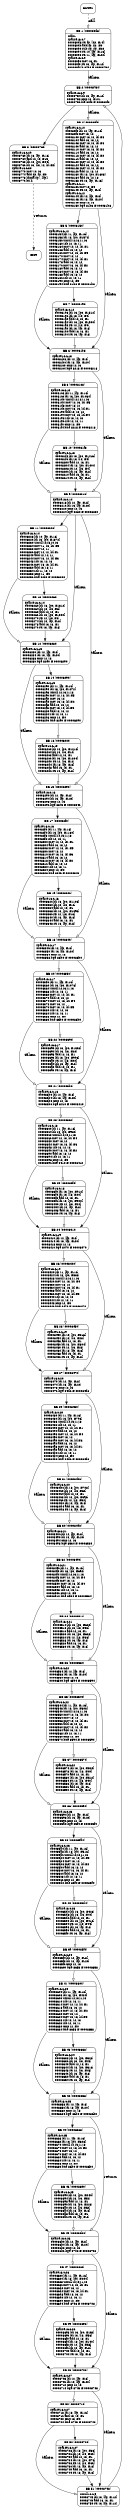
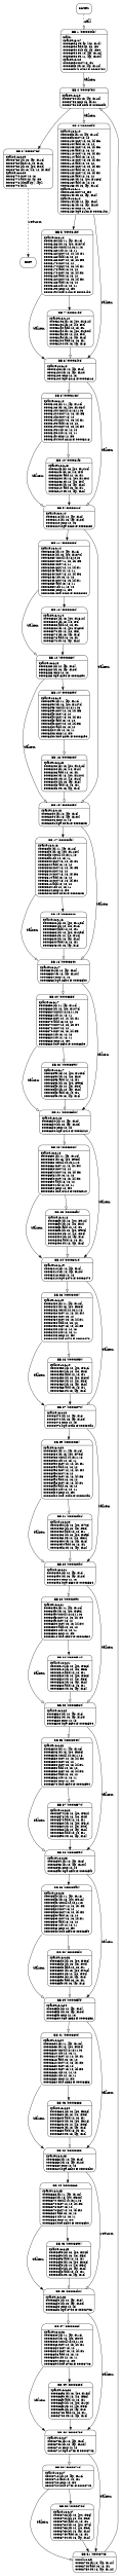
  digraph {
    node [fontsize=10 labeljust=l shape=Mrecord]
    edge [arrowhead=onormal weight=4]
    n1 [label=ENTRY]
    n2 [label="{BB 1 (000080d8) | main:\lsparse16.c:7\l000080d8    str fp, [sp, #-4]!\l000080dc    add fp, sp, #0\l000080e0    sub sp, sp, #20\l000080e4    str r0, [fp, #-16]\l000080e8    str r1, [fp, #-20]\lsparse16.c:9\l000080ec    mov r3, #1\l000080f0    str r3, [fp, #-12]\l000080f4    b 8754    # 00008754\l }"]
    n3 [label="{BB 2 (00008754) | sparse16.c:9\l00008754    ldr r3, [fp, #-12]\l00008758    cmp r3, #101\l0000875c    ble 80f8    # 000080f8\l }"]
    n4 [label="{BB 3 (00008760) | sparse16.c:29\l00008760    ldr r3, [fp, #-16]\l00008764    and r2, r3, #15\l00008768    ldr r3, [pc, #24]\l0000876c    ldr r3, [r3, r2, lsl #2]\lsparse16.c:30\l00008770    mov r0, r3\l00008774    add sp, fp, #0\l00008778    ldmia sp!, \{fp\}\l0000877c    bx lr\l }"]
    n5 [label="{BB 4 (000080f8) | sparse16.c:10\l000080f8    ldr r2, [fp, #-16]\l000080fc    mov r3, r2\l00008100    mov r3, r3, lsl #6\l00008104    add r3, r3, r2\l00008108    mov r3, r3, lsl #6\l0000810c    add r3, r3, r2\l00008110    mov r3, r3, lsl #2\l00008114    add r3, r3, r2\l00008118    mov r3, r3, lsl #2\l0000811c    add r3, r3, r2\l00008120    mov r2, r3, lsl #2\l00008124    add r3, r3, r2\l00008128    mov r2, r3, lsl #2\l0000812c    add r2, r3, r2\l00008130    ldr r3, [pc, #1608]\l00008134    add r3, r2, r3\l00008138    str r3, [fp, #-16]\lsparse16.c:11\l0000813c    mov r3, #0\l00008140    str r3, [fp, #-8]\lsparse16.c:12\l00008144    ldr r2, [fp, #-8]\l00008148    ldr r3, [fp, #-20]\l0000814c    cmp r2, r3\l00008150    bge 81b8    # 000081b8\l }"]
    n6 [label=EXIT]
    n7 [label="{BB 5 (00008154) | sparse16.c:12\l00008154    ldr r1, [fp, #-16]\l00008158    ldr r3, [pc, #1572]\l0000815c    umull r2,r3,r1,r3\l00008160    rsb r2, r3, r1\l00008164    mov r2, r2, lsr #1\l00008168    add r3, r3, r2\l0000816c    mov r2, r3, lsr #5\l00008170    mov r3, r2\l00008174    mov r3, r3, lsl #1\l00008178    add r3, r3, r2\l0000817c    mov r3, r3, lsl #2\l00008180    add r3, r3, r2\l00008184    mov r3, r3, lsl #2\l00008188    add r3, r3, r2\l0000818c    rsb r2, r3, r1\l00008190    cmp r2, #0\l00008194    bne 81b8    # 000081b8\l }"]
    n8 [label="{BB 6 (000081b8) | sparse16.c:13\l000081b8    ldr r2, [fp, #-8]\l000081bc    ldr r3, [fp, #-20]\l000081c0    cmp r2, r3\l000081c4    bge 8218    # 00008218\l }"]
    n9 [label="{BB 7 (00008198) | sparse16.c:12\l00008198    ldr r3, [pc, #1512]\l0000819c    ldr r3, [r3, #0]\l000081a0    add r2, r3, #1\l000081a4    ldr r3, [pc, #1500]\l000081a8    str r2, [r3, #0]\l000081ac    ldr r3, [fp, #-8]\l000081b0    add r3, r3, #1\l000081b4    str r3, [fp, #-8]\l }"]
    n10 [label="{BB 8 (000081c8) | sparse16.c:13\l000081c8    ldr r1, [fp, #-16]\l000081cc    ldr r3, [pc, #1464]\l000081d0    umull r2,r3,r1,r3\l000081d4    mov r2, r3, lsr #5\l000081d8    mov r3, r2\l000081dc    mov r3, r3, lsl #1\l000081e0    add r3, r3, r2\l000081e4    mov r3, r3, lsl #4\l000081e8    rsb r3, r2, r3\l000081ec    rsb r2, r3, r1\l000081f0    cmp r2, #0\l000081f4    bne 8218    # 00008218\l }"]
    n11 [label="{BB 9 (00008218) | sparse16.c:14\l00008218    ldr r2, [fp, #-8]\l0000821c    ldr r3, [fp, #-20]\l00008220    cmp r2, r3\l00008224    bge 8280    # 00008280\l }"]
    n12 [label="{BB 10 (000081f8) | sparse16.c:13\l000081f8    ldr r3, [pc, #1416]\l000081fc    ldr r3, [r3, #4]\l00008200    add r2, r3, #1\l00008204    ldr r3, [pc, #1404]\l00008208    str r2, [r3, #4]\l0000820c    ldr r3, [fp, #-8]\l00008210    add r3, r3, #1\l00008214    str r3, [fp, #-8]\l }"]
    n13 [label="{BB 11 (00008228) | sparse16.c:14\l00008228    ldr r0, [fp, #-16]\l0000822c    ldr r3, [pc, #1372]\l00008230    umull r2,r3,r0,r3\l00008234    mov r1, r3, lsr #3\l00008238    mov r2, r1\l0000823c    mov r2, r2, lsl #1\l00008240    add r2, r2, r1\l00008244    mov r3, r2, lsl #3\l00008248    rsb r3, r2, r3\l0000824c    mov r3, r3, lsl #1\l00008250    add r3, r3, r1\l00008254    rsb r1, r3, r0\l00008258    cmp r1, #0\l0000825c    bne 8280    # 00008280\l }"]
    n14 [label="{BB 12 (00008280) | sparse16.c:15\l00008280    ldr r2, [fp, #-8]\l00008284    ldr r3, [fp, #-20]\l00008288    cmp r2, r3\l0000828c    bge 82e0    # 000082e0\l }"]
    n15 [label="{BB 15 (000082e0) | sparse16.c:16\l000082e0    ldr r2, [fp, #-8]\l000082e4    ldr r3, [fp, #-20]\l000082e8    cmp r2, r3\l000082ec    bge 834c    # 0000834c\l }"]
    n16 [label="{BB 13 (00008260) | sparse16.c:14\l00008260    ldr r3, [pc, #1312]\l00008264    ldr r3, [r3, #8]\l00008268    add r2, r3, #1\l0000826c    ldr r3, [pc, #1300]\l00008270    str r2, [r3, #8]\l00008274    ldr r3, [fp, #-8]\l00008278    add r3, r3, #1\l0000827c    str r3, [fp, #-8]\l }"]
    n17 [label="{BB 14 (00008290) | sparse16.c:15\l00008290    ldr r1, [fp, #-16]\l00008294    ldr r3, [pc, #1272]\l00008298    umull r2,r3,r1,r3\l0000829c    mov r2, r3, lsr #5\l000082a0    mov r3, r2\l000082a4    mov r3, r3, lsl #2\l000082a8    add r3, r3, r2\l000082ac    mov r3, r3, lsl #3\l000082b0    add r3, r3, r2\l000082b4    rsb r2, r3, r1\l000082b8    cmp r2, #0\l000082bc    bne 82e0    # 000082e0\l }"]
    n18 [label="{BB 16 (000082c0) | sparse16.c:15\l000082c0    ldr r3, [pc, #1216]\l000082c4    ldr r3, [r3, #12]\l000082c8    add r2, r3, #1\l000082cc    ldr r3, [pc, #1204]\l000082d0    str r2, [r3, #12]\l000082d4    ldr r3, [fp, #-8]\l000082d8    add r3, r3, #1\l000082dc    str r3, [fp, #-8]\l }"]
    n19 [label="{BB 17 (000082f0) | sparse16.c:16\l000082f0    ldr r1, [fp, #-16]\l000082f4    ldr r3, [pc, #1180]\l000082f8    umull r2,r3,r1,r3\l000082fc    rsb r2, r3, r1\l00008300    mov r2, r2, lsr #1\l00008304    add r3, r3, r2\l00008308    mov r2, r3, lsr #5\l0000830c    mov r3, r2\l00008310    mov r3, r3, lsl #3\l00008314    add r3, r3, r2\l00008318    mov r3, r3, lsl #2\l0000831c    add r3, r3, r2\l00008320    rsb r2, r3, r1\l00008324    cmp r2, #0\l00008328    bne 834c    # 0000834c\l }"]
    n20 [label="{BB 18 (0000834c) | sparse16.c:17\l0000834c    ldr r2, [fp, #-8]\l00008350    ldr r3, [fp, #-20]\l00008354    cmp r2, r3\l00008358    bge 83b0    # 000083b0\l }"]
    n21 [label="{BB 19 (0000832c) | sparse16.c:16\l0000832c    ldr r3, [pc, #1108]\l00008330    ldr r3, [r3, #16]\l00008334    add r2, r3, #1\l00008338    ldr r3, [pc, #1096]\l0000833c    str r2, [r3, #16]\l00008340    ldr r3, [fp, #-8]\l00008344    add r3, r3, #1\l00008348    str r3, [fp, #-8]\l }"]
    n22 [label="{BB 20 (0000835c) | sparse16.c:17\l0000835c    ldr r1, [fp, #-16]\l00008360    ldr r3, [pc, #1076]\l00008364    umull r2,r3,r1,r3\l00008368    rsb r2, r3, r1\l0000836c    mov r2, r2, lsr #1\l00008370    add r3, r3, r2\l00008374    mov r2, r3, lsr #4\l00008378    mov r3, r2\l0000837c    mov r3, r3, lsl #5\l00008380    rsb r3, r2, r3\l00008384    rsb r2, r3, r1\l00008388    cmp r2, #0\l0000838c    bne 83b0    # 000083b0\l }"]
    n23 [label="{BB 21 (000083b0) | sparse16.c:18\l000083b0    ldr r2, [fp, #-8]\l000083b4    ldr r3, [fp, #-20]\l000083b8    cmp r2, r3\l000083bc    bge 8410    # 00008410\l }"]
    n24 [label="{BB 22 (00008390) | sparse16.c:17\l00008390    ldr r3, [pc, #1008]\l00008394    ldr r3, [r3, #20]\l00008398    add r2, r3, #1\l0000839c    ldr r3, [pc, #996]\l000083a0    str r2, [r3, #20]\l000083a4    ldr r3, [fp, #-8]\l000083a8    add r3, r3, #1\l000083ac    str r3, [fp, #-8]\l }"]
    n25 [label="{BB 23 (000083c0) | sparse16.c:18\l000083c0    ldr r1, [fp, #-16]\l000083c4    ldr r3, [pc, #980]\l000083c8    umull r2,r3,r1,r3\l000083cc    mov r2, r3, lsr #4\l000083d0    mov r3, r2\l000083d4    mov r3, r3, lsl #3\l000083d8    rsb r3, r2, r3\l000083dc    mov r3, r3, lsl #2\l000083e0    add r3, r3, r2\l000083e4    rsb r2, r3, r1\l000083e8    cmp r2, #0\l000083ec    bne 8410    # 00008410\l }"]
    n26 [label="{BB 24 (00008410) | sparse16.c:19\l00008410    ldr r2, [fp, #-8]\l00008414    ldr r3, [fp, #-20]\l00008418    cmp r2, r3\l0000841c    bge 8470    # 00008470\l }"]
    n27 [label="{BB 25 (000083f0) | sparse16.c:18\l000083f0    ldr r3, [pc, #912]\l000083f4    ldr r3, [r3, #24]\l000083f8    add r2, r3, #1\l000083fc    ldr r3, [pc, #900]\l00008400    str r2, [r3, #24]\l00008404    ldr r3, [fp, #-8]\l00008408    add r3, r3, #1\l0000840c    str r3, [fp, #-8]\l }"]
    n28 [label="{BB 26 (00008420) | sparse16.c:19\l00008420    ldr r1, [fp, #-16]\l00008424    ldr r3, [pc, #888]\l00008428    umull r2,r3,r1,r3\l0000842c    mov r2, r3, lsr #4\l00008430    mov r3, r2\l00008434    mov r3, r3, lsl #1\l00008438    add r3, r3, r2\l0000843c    mov r3, r3, lsl #3\l00008440    rsb r3, r2, r3\l00008444    rsb r2, r3, r1\l00008448    cmp r2, #0\l0000844c    bne 8470    # 00008470\l }"]
    n29 [label="{BB 27 (00008470) | sparse16.c:20\l00008470    ldr r2, [fp, #-8]\l00008474    ldr r3, [fp, #-20]\l00008478    cmp r2, r3\l0000847c    bge 84dc    # 000084dc\l }"]
    n30 [label="{BB 28 (00008450) | sparse16.c:19\l00008450    ldr r3, [pc, #816]\l00008454    ldr r3, [r3, #28]\l00008458    add r2, r3, #1\l0000845c    ldr r3, [pc, #804]\l00008460    str r2, [r3, #28]\l00008464    ldr r3, [fp, #-8]\l00008468    add r3, r3, #1\l0000846c    str r3, [fp, #-8]\l }"]
    n31 [label="{BB 29 (00008480) | sparse16.c:20\l00008480    ldr r1, [fp, #-16]\l00008484    ldr r3, [pc, #796]\l00008488    umull r2,r3,r1,r3\l0000848c    rsb r2, r3, r1\l00008490    mov r2, r2, lsr #1\l00008494    add r3, r3, r2\l00008498    mov r2, r3, lsr #4\l0000849c    mov r3, r2\l000084a0    mov r3, r3, lsl #3\l000084a4    add r3, r3, r2\l000084a8    mov r3, r3, lsl #1\l000084ac    add r3, r3, r2\l000084b0    rsb r2, r3, r1\l000084b4    cmp r2, #0\l000084b8    bne 84dc    # 000084dc\l }"]
    n32 [label="{BB 30 (000084dc) | sparse16.c:21\l000084dc    ldr r2, [fp, #-8]\l000084e0    ldr r3, [fp, #-20]\l000084e4    cmp r2, r3\l000084e8    bge 8534    # 00008534\l }"]
    n33 [label="{BB 31 (000084bc) | sparse16.c:20\l000084bc    ldr r3, [pc, #708]\l000084c0    ldr r3, [r3, #32]\l000084c4    add r2, r3, #1\l000084c8    ldr r3, [pc, #696]\l000084cc    str r2, [r3, #32]\l000084d0    ldr r3, [fp, #-8]\l000084d4    add r3, r3, #1\l000084d8    str r3, [fp, #-8]\l }"]
    n34 [label="{BB 32 (000084ec) | sparse16.c:21\l000084ec    ldr r1, [fp, #-16]\l000084f0    ldr r3, [pc, #692]\l000084f4    umull r2,r3,r1,r3\l000084f8    mov r2, r3, lsr #4\l000084fc    mov r3, r2\l00008500    mov r3, r3, lsl #4\l00008504    add r3, r3, r2\l00008508    rsb r2, r3, r1\l0000850c    cmp r2, #0\l00008510    bne 8534    # 00008534\l }"]
    n35 [label="{BB 33 (00008534) | sparse16.c:22\l00008534    ldr r2, [fp, #-8]\l00008538    ldr r3, [fp, #-20]\l0000853c    cmp r2, r3\l00008540    bge 8594    # 00008594\l }"]
    n36 [label="{BB 34 (00008514) | sparse16.c:21\l00008514    ldr r3, [pc, #620]\l00008518    ldr r3, [r3, #36]\l0000851c    add r2, r3, #1\l00008520    ldr r3, [pc, #608]\l00008524    str r2, [r3, #36]\l00008528    ldr r3, [fp, #-8]\l0000852c    add r3, r3, #1\l00008530    str r3, [fp, #-8]\l }"]
    n37 [label="{BB 35 (00008544) | sparse16.c:22\l00008544    ldr r1, [fp, #-16]\l00008548    ldr r3, [pc, #608]\l0000854c    umull r2,r3,r1,r3\l00008550    mov r2, r3, lsr #2\l00008554    mov r3, r2\l00008558    mov r3, r3, lsl #1\l0000855c    add r3, r3, r2\l00008560    mov r3, r3, lsl #2\l00008564    add r3, r3, r2\l00008568    rsb r2, r3, r1\l0000856c    cmp r2, #0\l00008570    bne 8594    # 00008594\l }"]
    n38 [label="{BB 36 (00008594) | sparse16.c:23\l00008594    ldr r2, [fp, #-8]\l00008598    ldr r3, [fp, #-20]\l0000859c    cmp r2, r3\l000085a0    bge 85f4    # 000085f4\l }"]
    n39 [label="{BB 37 (00008574) | sparse16.c:22\l00008574    ldr r3, [pc, #524]\l00008578    ldr r3, [r3, #40]\l0000857c    add r2, r3, #1\l00008580    ldr r3, [pc, #512]\l00008584    str r2, [r3, #40]\l00008588    ldr r3, [fp, #-8]\l0000858c    add r3, r3, #1\l00008590    str r3, [fp, #-8]\l }"]
    n40 [label="{BB 38 (000085a4) | sparse16.c:23\l000085a4    ldr r1, [fp, #-16]\l000085a8    ldr r3, [pc, #516]\l000085ac    umull r2,r3,r1,r3\l000085b0    mov r2, r3, lsr #3\l000085b4    mov r3, r2\l000085b8    mov r3, r3, lsl #2\l000085bc    add r3, r3, r2\l000085c0    mov r3, r3, lsl #1\l000085c4    add r3, r3, r2\l000085c8    rsb r2, r3, r1\l000085cc    cmp r2, #0\l000085d0    bne 85f4    # 000085f4\l }"]
    n41 [label="{BB 39 (000085f4) | sparse16.c:24\l000085f4    ldr r2, [fp, #-8]\l000085f8    ldr r3, [fp, #-20]\l000085fc    cmp r2, r3\l00008600    bge 8658    # 00008658\l }"]
    n42 [label="{BB 40 (000085d4) | sparse16.c:23\l000085d4    ldr r3, [pc, #428]\l000085d8    ldr r3, [r3, #44]\l000085dc    add r2, r3, #1\l000085e0    ldr r3, [pc, #416]\l000085e4    str r2, [r3, #44]\l000085e8    ldr r3, [fp, #-8]\l000085ec    add r3, r3, #1\l000085f0    str r3, [fp, #-8]\l }"]
    n43 [label="{BB 41 (00008604) | sparse16.c:24\l00008604    ldr r1, [fp, #-16]\l00008608    ldr r3, [pc, #424]\l0000860c    umull r2,r3,r1,r3\l00008610    rsb r2, r3, r1\l00008614    mov r2, r2, lsr #1\l00008618    add r3, r3, r2\l0000861c    mov r2, r3, lsr #2\l00008620    mov r3, r2\l00008624    mov r3, r3, lsl #3\l00008628    rsb r3, r2, r3\l0000862c    rsb r2, r3, r1\l00008630    cmp r2, #0\l00008634    bne 8658    # 00008658\l }"]
    n44 [label="{BB 42 (00008658) | sparse16.c:25\l00008658    ldr r2, [fp, #-8]\l0000865c    ldr r3, [fp, #-20]\l00008660    cmp r2, r3\l00008664    bge 86b0    # 000086b0\l }"]
    n45 [label="{BB 43 (00008638) | sparse16.c:24\l00008638    ldr r3, [pc, #328]\l0000863c    ldr r3, [r3, #48]\l00008640    add r2, r3, #1\l00008644    ldr r3, [pc, #316]\l00008648    str r2, [r3, #48]\l0000864c    ldr r3, [fp, #-8]\l00008650    add r3, r3, #1\l00008654    str r3, [fp, #-8]\l }"]
    n46 [label="{BB 44 (00008668) | sparse16.c:25\l00008668    ldr r1, [fp, #-16]\l0000866c    ldr r3, [pc, #328]\l00008670    umull r2,r3,r1,r3\l00008674    mov r2, r3, lsr #2\l00008678    mov r3, r2\l0000867c    mov r3, r3, lsl #2\l00008680    add r3, r3, r2\l00008684    rsb r2, r3, r1\l00008688    cmp r2, #0\l0000868c    bne 86b0    # 000086b0\l }"]
    n47 [label="{BB 45 (000086b0) | sparse16.c:26\l000086b0    ldr r2, [fp, #-8]\l000086b4    ldr r3, [fp, #-20]\l000086b8    cmp r2, r3\l000086bc    bge 8708    # 00008708\l }"]
    n48 [label="{BB 46 (00008690) | sparse16.c:25\l00008690    ldr r3, [pc, #240]\l00008694    ldr r3, [r3, #52]\l00008698    add r2, r3, #1\l0000869c    ldr r3, [pc, #228]\l000086a0    str r2, [r3, #52]\l000086a4    ldr r3, [fp, #-8]\l000086a8    add r3, r3, #1\l000086ac    str r3, [fp, #-8]\l }"]
    n49 [label="{BB 47 (000086c0) | sparse16.c:26\l000086c0    ldr r1, [fp, #-16]\l000086c4    ldr r3, [pc, #244]\l000086c8    umull r2,r3,r1,r3\l000086cc    mov r2, r3, lsr #1\l000086d0    mov r3, r2\l000086d4    mov r3, r3, lsl #1\l000086d8    add r3, r3, r2\l000086dc    rsb r2, r3, r1\l000086e0    cmp r2, #0\l000086e4    bne 8708    # 00008708\l }"]
    n50 [label="{BB 48 (00008708) | sparse16.c:27\l00008708    ldr r2, [fp, #-8]\l0000870c    ldr r3, [fp, #-20]\l00008710    cmp r2, r3\l00008714    bge 8748    # 00008748\l }"]
    n51 [label="{BB 49 (000086e8) | sparse16.c:26\l000086e8    ldr r3, [pc, #152]\l000086ec    ldr r3, [r3, #56]\l000086f0    add r2, r3, #1\l000086f4    ldr r3, [pc, #140]\l000086f8    str r2, [r3, #56]\l000086fc    ldr r3, [fp, #-8]\l00008700    add r3, r3, #1\l00008704    str r3, [fp, #-8]\l }"]
    n52 [label="{BB 50 (00008718) | sparse16.c:27\l00008718    ldr r3, [fp, #-16]\l0000871c    and r3, r3, #1\l00008720    cmp r3, #0\l00008724    bne 8748    # 00008748\l }"]
    n53 [label="{BB 51 (00008748) | umull16.c:9\l00008748    ldr r3, [fp, #-12]\l0000874c    add r3, r3, #1\l00008750    str r3, [fp, #-12]\l }"]
    n54 [label="{BB 52 (00008728) | sparse16.c:27\l00008728    ldr r3, [pc, #88]\l0000872c    ldr r3, [r3, #60]\l00008730    add r2, r3, #1\l00008734    ldr r3, [pc, #76]\l00008738    str r2, [r3, #60]\l0000873c    ldr r3, [fp, #-8]\l00008740    add r3, r3, #1\l00008744    str r3, [fp, #-8]\l }"]
    n1 -> n2 [label=call style=dashed weight=2]
    n2 -> n3 [label=taken weight=3]
    n3 -> n4 [arrowhead=normal]
    n3 -> n5 [label=taken weight=3]
    n4 -> n6 [arrowhead=normal label=return style=dashed weight=2]
    n5 -> n7 [arrowhead=normal]
    n5 -> n8 [arrowhead=normal label=taken weight=3]
    n7 -> n8 [arrowhead=normal label=taken weight=3]
    n7 -> n9 [arrowhead=normal]
    n8 -> n10
    n8 -> n11 [label=taken weight=3]
    n9 -> n8
    n10 -> n11 [label=taken weight=3]
    n10 -> n12
    n11 -> n13 [arrowhead=normal]
-   n11 -> n14 [arrowhead=normal label=taken weight=3]
    n11 -> n15 [label=taken weight=3]
    n12 -> n11 [arrowhead=normal]
    n13 -> n14 [label=taken weight=3]
    n13 -> n16 [arrowhead=normal]
    n14 -> n15 [label=taken weight=3]
    n14 -> n17 [arrowhead=normal]
    n15 -> n19 [arrowhead=normal]
    n15 -> n20 [label=taken weight=3]
    n16 -> n14 [arrowhead=normal]
    n17 -> n18
    n18 -> n15
    n19 -> n20 [label=taken weight=3]
    n19 -> n21 [arrowhead=normal]
    n20 -> n22
    n20 -> n23 [arrowhead=normal label=taken weight=3]
    n21 -> n20
    n22 -> n23 [label=taken weight=3]
    n22 -> n24
    n23 -> n25
    n23 -> n26 [arrowhead=normal label=taken weight=3]
    n24 -> n23
    n25 -> n26 [arrowhead=normal label=taken weight=3]
    n25 -> n27
    n26 -> n28
    n26 -> n29 [label=taken weight=3]
    n27 -> n26
    n28 -> n29 [arrowhead=normal label=taken weight=3]
    n28 -> n30
    n29 -> n31 [arrowhead=normal]
    n29 -> n32 [arrowhead=normal label=taken weight=3]
    n30 -> n29 [arrowhead=normal]
    n31 -> n32 [label=taken weight=3]
    n31 -> n33
    n32 -> n34
    n32 -> n35 [label=taken weight=3]
    n33 -> n32
    n34 -> n35 [label=taken weight=3]
    n34 -> n36 [arrowhead=normal]
    n35 -> n37
    n35 -> n38 [arrowhead=normal label=taken weight=3]
    n36 -> n35
    n37 -> n38 [label=taken weight=3]
    n37 -> n39
    n38 -> n40 [arrowhead=normal]
    n38 -> n41 [arrowhead=normal label=taken weight=3]
    n39 -> n38 [arrowhead=normal]
    n40 -> n41 [label=taken weight=3]
    n40 -> n42
    n41 -> n43
    n41 -> n44 [arrowhead=normal label=taken weight=3]
    n42 -> n41
    n43 -> n44 [arrowhead=normal label=taken weight=3]
    n43 -> n45 [arrowhead=normal]
    n44 -> n46 [arrowhead=normal]
    n44 -> n47 [label=return weight=3]
    n45 -> n44
    n46 -> n47 [arrowhead=normal label=taken weight=3]
    n46 -> n48 [arrowhead=normal]
    n47 -> n49
    n47 -> n50 [arrowhead=normal label=taken weight=3]
    n48 -> n47
    n49 -> n50 [arrowhead=normal label=taken weight=3]
    n49 -> n51 [arrowhead=normal]
    n50 -> n52
    n50 -> n53 [arrowhead=normal label=taken weight=3]
    n51 -> n50 [arrowhead=normal]
    n52 -> n53 [label=taken weight=3]
    n52 -> n54 [arrowhead=normal]
    n53 -> n3
    n54 -> n53 [arrowhead=normal]
  }
